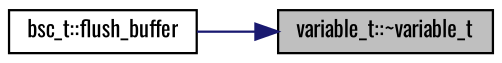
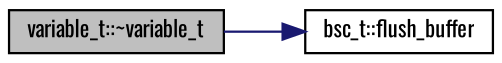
  digraph {
    rankdir=LR
    fontname=Oswald
    node [color=black fontname=Oswald fontsize=10 shape=record style=filled]
    n1 [fillcolor=grey75 fontcolor=black height=0.2 label="variable_t::~variable_t" width=0.4]
    n2 [fillcolor=white height=0.2 label="bsc_t::flush_buffer" width=0.4]
-   n2 -> n1 [color=midnightblue fontname=Oswald fontsize=10 labelfontname=Helvetica labelfontsize=10 style=solid]
+   n1 -> n2 [color=midnightblue fontname=Oswald fontsize=10 labelfontname=Helvetica labelfontsize=10 style=solid]
  }
